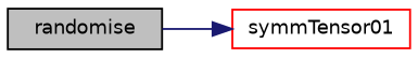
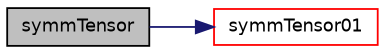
  digraph {
    rankdir=LR
    node [fontname=Helvetica fontsize=10 shape=record]
-   n1 [color=black fillcolor=grey75 fontcolor=black height=0.2 label=randomise style=filled width=0.4]
+   n1 [color=black fillcolor=grey75 fontcolor=black height=0.2 label=symmTensor style=filled width=0.4]
    n2 [color=red height=0.2 label=symmTensor01 width=0.4]
    n1 -> n2 [color=midnightblue fontname=Helvetica fontsize=10 labelfontname=Helvetica labelfontsize=10 style=solid]
  }
